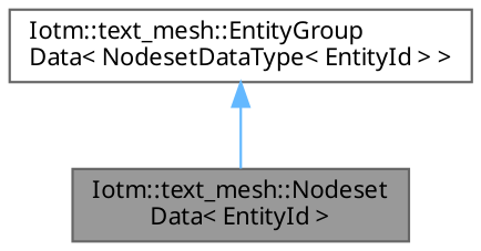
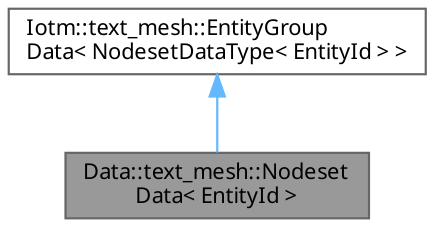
  digraph {
    fontname="Noto Sans"
    node [color=gray40 fontname="Noto Sans" fontsize=10 shape=box style=filled]
-   n1 [fillcolor=grey60 fontcolor=black height=0.2 label="Iotm::text_mesh::Nodeset\lData\< EntityId \>" width=0.4]
+   n1 [fillcolor=grey60 fontcolor=black height=0.2 label="Data::text_mesh::Nodeset\lData\< EntityId \>" width=0.4]
    n2 [fillcolor=white height=0.2 label="Iotm::text_mesh::EntityGroup\lData\< NodesetDataType\< EntityId \> \>" width=0.4]
    n2 -> n1 [color=steelblue1 dir=back fontname="Noto Sans" fontsize=10 labelfontname=Helvetica labelfontsize=10 style=solid]
  }
